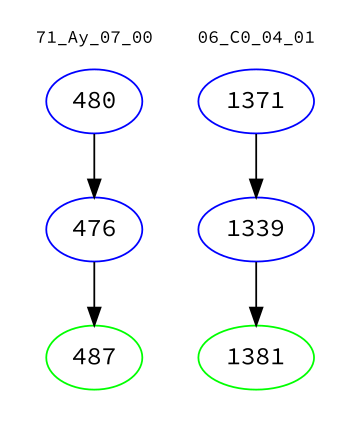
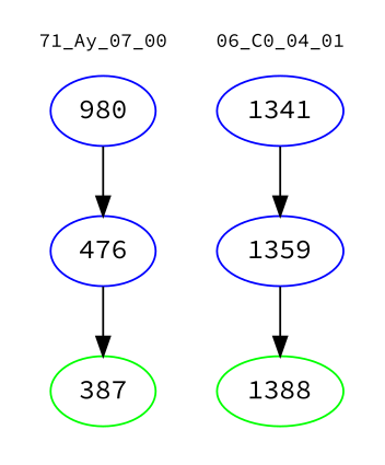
  digraph {
    fontname="Source Code Pro"
    node [color=blue fontname="Source Code Pro"]
    edge [color=black fontname="Source Code Pro"]
-   n1 [label=480]
+   n1 [label=980]
    n2 [label=476]
-   n3 [color=green label=487]
-   n4 [label=1371]
-   n5 [label=1339]
-   n6 [color=green label=1381]
+   n3 [color=green label=387]
+   n4 [label=1341]
+   n5 [label=1359]
+   n6 [color=green label=1388]
    subgraph cluster_1 {
      color=white
      fontsize=10
      label="71_Ay_07_00"
      n1
      n2
      n3
    }
    subgraph cluster_2 {
      color=white
      fontsize=10
      label="06_C0_04_01"
      n4
      n5
      n6
    }
    n1 -> n2
    n2 -> n3
    n4 -> n5
    n5 -> n6
  }
